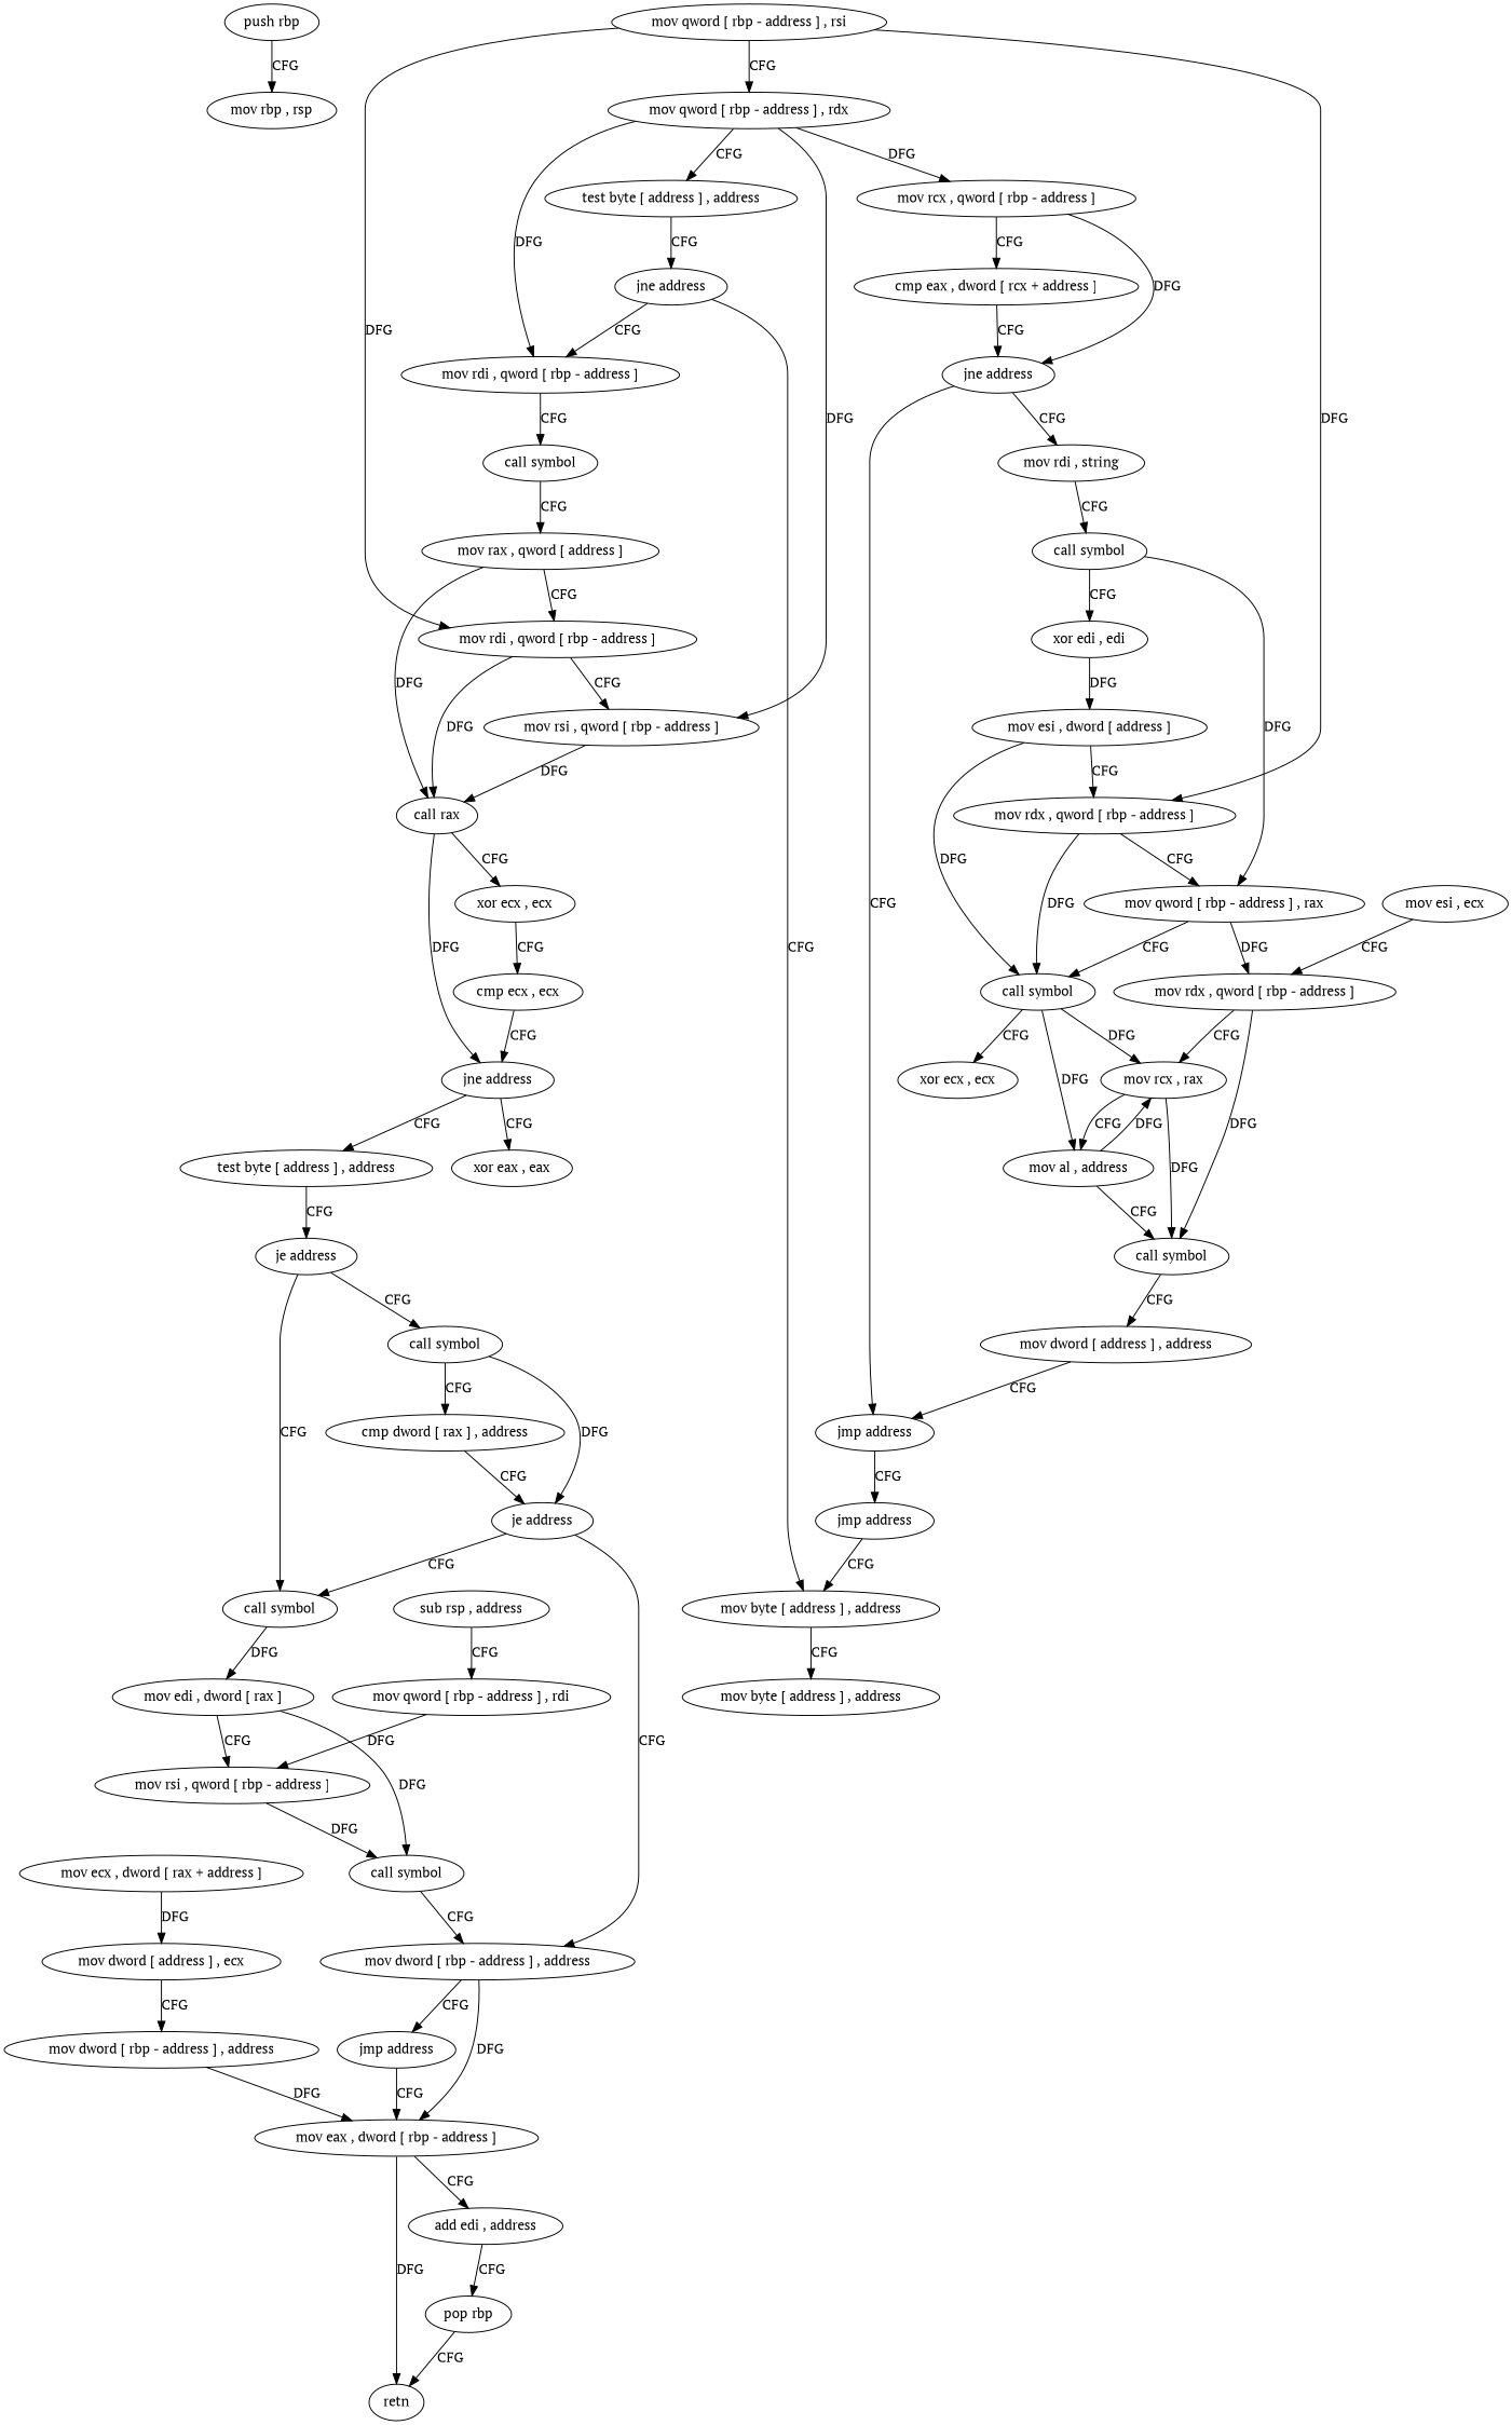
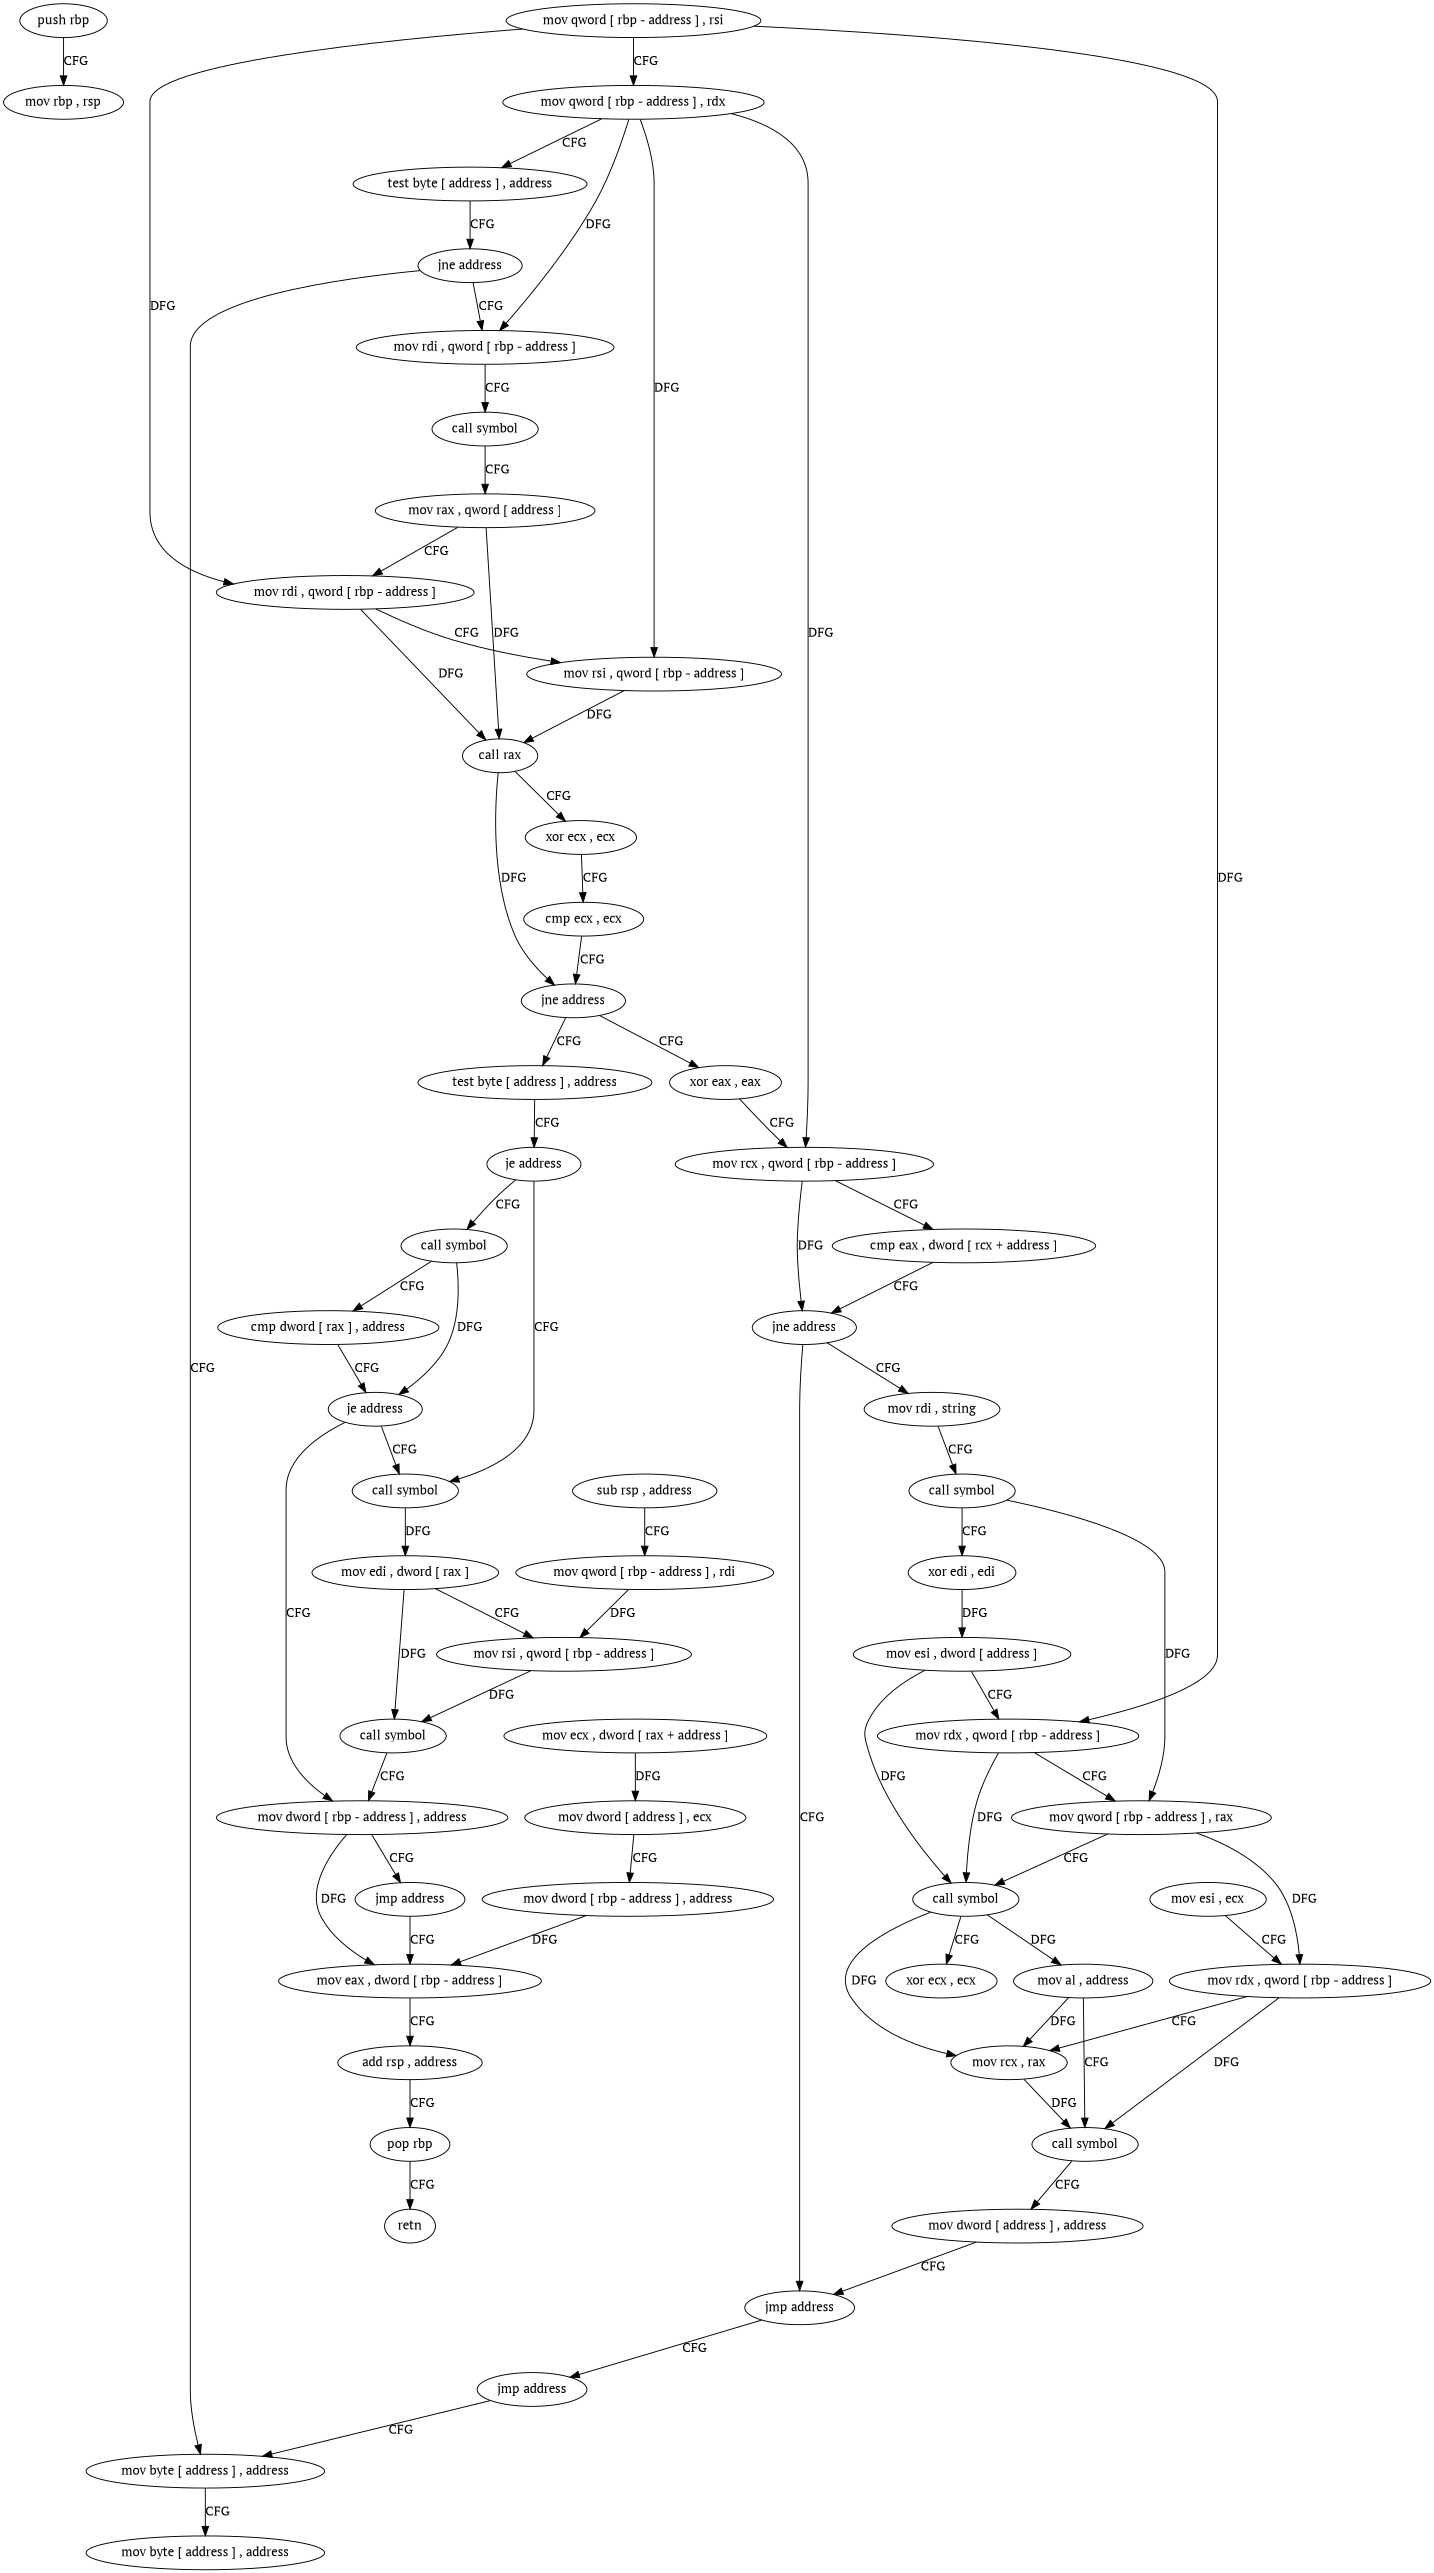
  digraph {
    fontname="PT Serif"
    node [fontname="PT Serif"]
    edge [fontname="PT Serif"]
    n1 [label="push rbp"]
    n2 [label="mov rbp , rsp"]
    n3 [label="sub rsp , address"]
    n4 [label="mov qword [ rbp - address ] , rdi"]
    n5 [label="mov rsi , qword [ rbp - address ]"]
    n6 [label="mov qword [ rbp - address ] , rsi"]
    n7 [label="mov qword [ rbp - address ] , rdx"]
    n8 [label="mov rdi , qword [ rbp - address ]"]
    n9 [label="mov rdx , qword [ rbp - address ]"]
    n10 [label="call symbol"]
    n11 [label="test byte [ address ] , address"]
    n12 [label="mov rdi , qword [ rbp - address ]"]
    n13 [label="mov rsi , qword [ rbp - address ]"]
    n14 [label="mov rcx , qword [ rbp - address ]"]
    n15 [label="call rax"]
    n16 [label="mov qword [ rbp - address ] , rax"]
    n17 [label="call symbol"]
    n18 [label="jne address"]
    n19 [label="call symbol"]
    n20 [label="cmp eax , dword [ rcx + address ]"]
    n21 [label="jne address"]
    n22 [label="mov byte [ address ] , address"]
    n23 [label="mov byte [ address ] , address"]
    n24 [label="mov rax , qword [ address ]"]
    n25 [label="mov ecx , dword [ rax + address ]"]
    n26 [label="mov dword [ address ] , ecx"]
    n27 [label="mov dword [ rbp - address ] , address"]
    n28 [label="mov eax , dword [ rbp - address ]"]
-   n29 [label="add edi , address"]
+   n29 [label="add rsp , address"]
    n30 [label=retn]
    n31 [label="pop rbp"]
    n32 [label="xor ecx , ecx"]
    n33 [label="jne address"]
    n34 [label="cmp ecx , ecx"]
    n35 [label="test byte [ address ] , address"]
    n36 [label="xor eax , eax"]
    n37 [label="je address"]
    n38 [label="call symbol"]
    n39 [label="call symbol"]
    n40 [label="mov edi , dword [ rax ]"]
    n41 [label="cmp dword [ rax ] , address"]
    n42 [label="je address"]
    n43 [label="mov dword [ rbp - address ] , address"]
    n44 [label="jmp address"]
    n45 [label="mov rdi , string"]
    n46 [label="jmp address"]
    n47 [label="call symbol"]
    n48 [label="xor edi , edi"]
    n49 [label="jmp address"]
    n50 [label="mov esi , dword [ address ]"]
    n51 [label="mov rdx , qword [ rbp - address ]"]
    n52 [label="xor ecx , ecx"]
    n53 [label="mov rcx , rax"]
    n54 [label="mov al , address"]
    n55 [label="call symbol"]
    n56 [label="mov esi , ecx"]
    n57 [label="mov dword [ address ] , address"]
    n1 -> n2 [label=CFG]
    n3 -> n4 [label=CFG]
    n4 -> n5 [label=DFG]
    n5 -> n10 [label=DFG]
    n6 -> n7 [label=CFG]
    n6 -> n8 [label=DFG]
    n6 -> n9 [label=DFG]
    n7 -> n11 [label=CFG]
    n7 -> n12 [label=DFG]
    n7 -> n13 [label=DFG]
    n7 -> n14 [label=DFG]
    n8 -> n13 [label=CFG]
    n8 -> n15 [label=DFG]
    n9 -> n16 [label=CFG]
    n9 -> n17 [label=DFG]
    n10 -> n43 [label=CFG]
    n11 -> n18 [label=CFG]
    n12 -> n19 [label=CFG]
    n13 -> n15 [label=DFG]
    n14 -> n20 [label=CFG]
    n14 -> n21 [label=DFG]
    n15 -> n32 [label=CFG]
    n15 -> n33 [label=DFG]
    n16 -> n17 [label=CFG]
    n16 -> n51 [label=DFG]
    n17 -> n52 [label=CFG]
    n17 -> n53 [label=DFG]
    n17 -> n54 [label=DFG]
    n18 -> n12 [label=CFG]
    n18 -> n22 [label=CFG]
    n19 -> n24 [label=CFG]
    n20 -> n21 [label=CFG]
    n21 -> n44 [label=CFG]
    n21 -> n45 [label=CFG]
    n22 -> n23 [label=CFG]
    n24 -> n8 [label=CFG]
    n24 -> n15 [label=DFG]
    n25 -> n26 [label=DFG]
    n26 -> n27 [label=CFG]
    n27 -> n28 [label=DFG]
    n28 -> n29 [label=CFG]
-   n28 -> n30 [label=DFG]
    n29 -> n31 [label=CFG]
    n31 -> n30 [label=CFG]
    n32 -> n34 [label=CFG]
    n33 -> n35 [label=CFG]
    n33 -> n36 [label=CFG]
    n34 -> n33 [label=CFG]
    n35 -> n37 [label=CFG]
+   n36 -> n14 [label=CFG]
    n37 -> n38 [label=CFG]
    n37 -> n39 [label=CFG]
    n38 -> n40 [label=DFG]
    n39 -> n41 [label=CFG]
    n39 -> n42 [label=DFG]
    n40 -> n5 [label=CFG]
    n40 -> n10 [label=DFG]
    n41 -> n42 [label=CFG]
    n42 -> n38 [label=CFG]
    n42 -> n43 [label=CFG]
    n43 -> n28 [label=DFG]
    n43 -> n49 [label=CFG]
    n44 -> n46 [label=CFG]
    n45 -> n47 [label=CFG]
    n46 -> n22 [label=CFG]
    n47 -> n16 [label=DFG]
    n47 -> n48 [label=CFG]
    n48 -> n50 [label=DFG]
    n49 -> n28 [label=CFG]
    n50 -> n9 [label=CFG]
    n50 -> n17 [label=DFG]
    n51 -> n53 [label=CFG]
    n51 -> n55 [label=DFG]
-   n53 -> n54 [label=CFG]
    n53 -> n55 [label=DFG]
    n54 -> n53 [label=DFG]
    n54 -> n55 [label=CFG]
    n55 -> n57 [label=CFG]
    n56 -> n51 [label=CFG]
    n57 -> n44 [label=CFG]
  }
